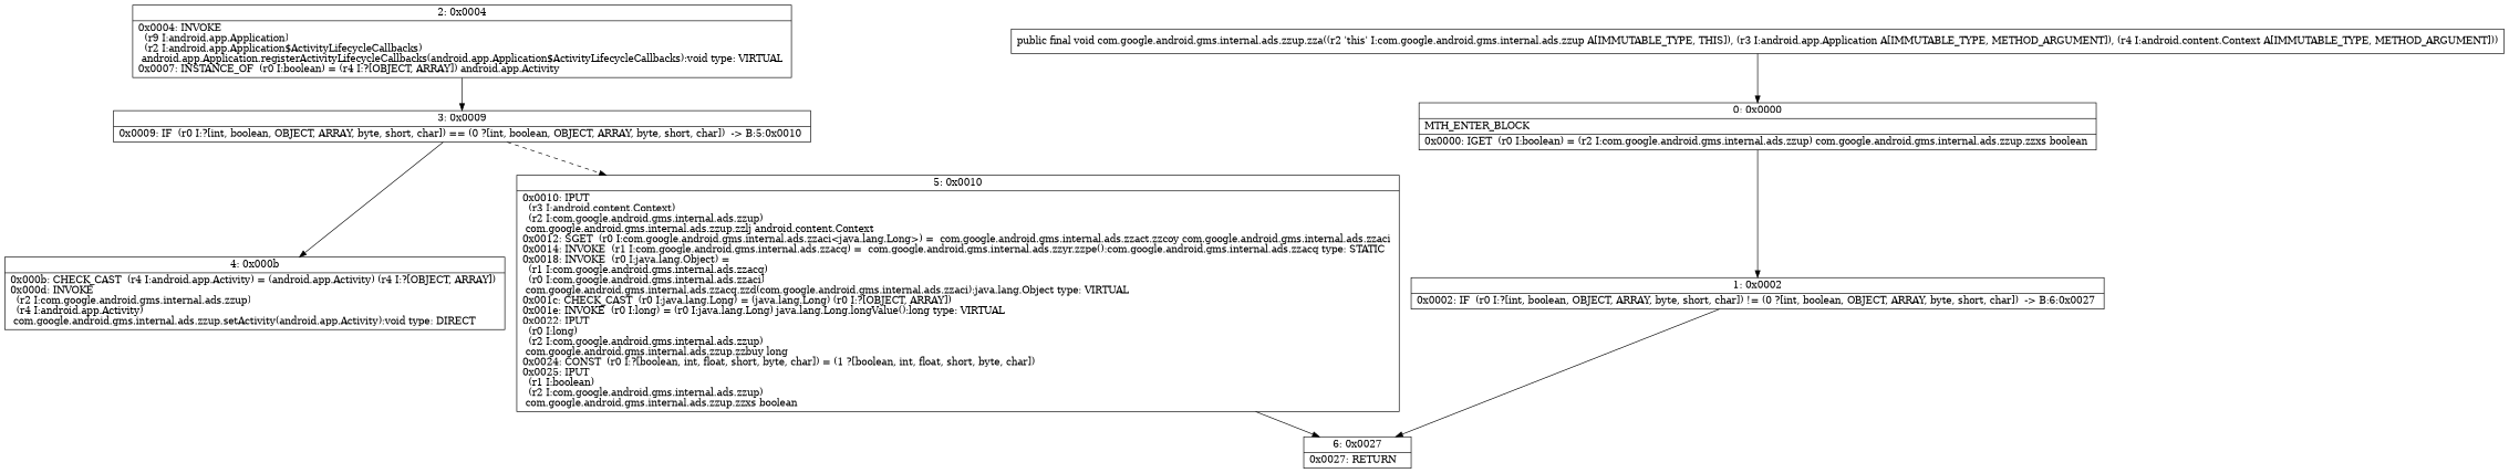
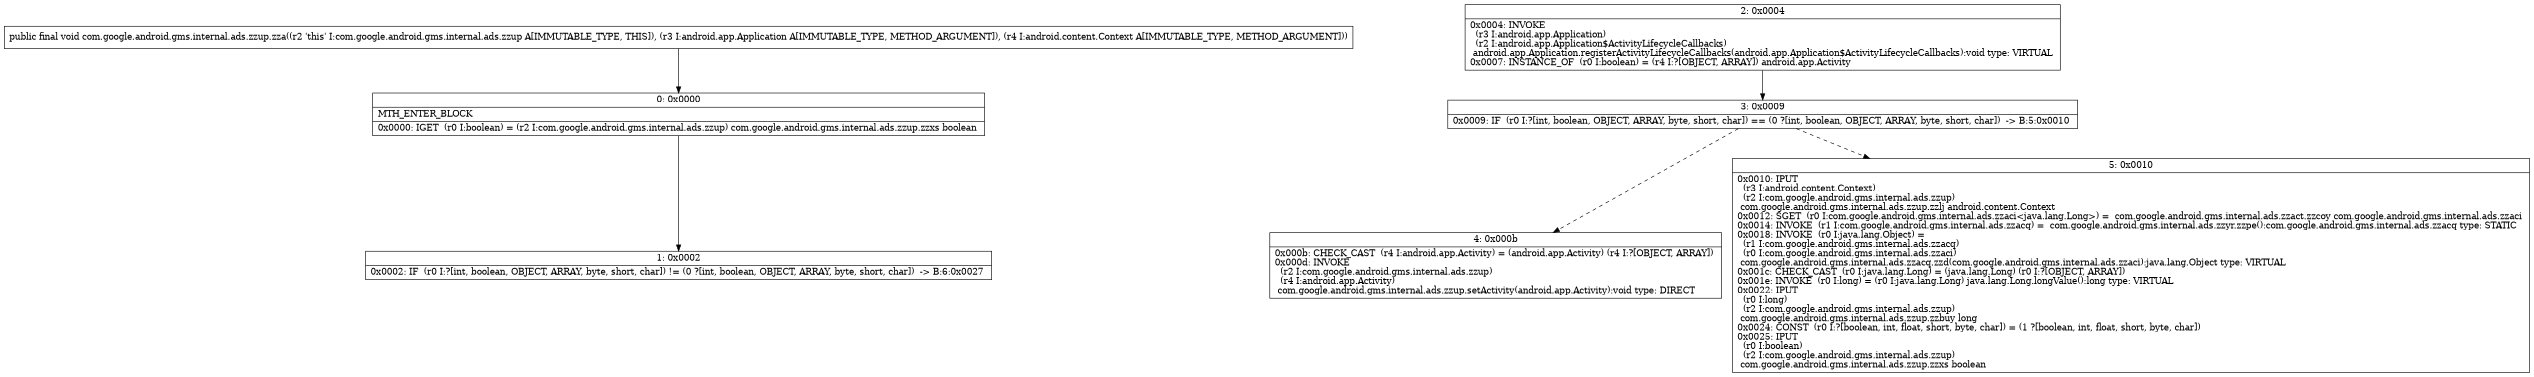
  digraph {
    node [shape=record]
    n1 [label="{0\:\ 0x0000|MTH_ENTER_BLOCK\l|0x0000: IGET  (r0 I:boolean) = (r2 I:com.google.android.gms.internal.ads.zzup) com.google.android.gms.internal.ads.zzup.zzxs boolean \l}"]
    n2 [label="{1\:\ 0x0002|0x0002: IF  (r0 I:?[int, boolean, OBJECT, ARRAY, byte, short, char]) != (0 ?[int, boolean, OBJECT, ARRAY, byte, short, char])  \-\> B:6:0x0027 \l}"]
-   n3 [label="{6\:\ 0x0027|0x0027: RETURN   \l}"]
-   n4 [label="{2\:\ 0x0004|0x0004: INVOKE  \l  (r9 I:android.app.Application)\l  (r2 I:android.app.Application$ActivityLifecycleCallbacks)\l android.app.Application.registerActivityLifecycleCallbacks(android.app.Application$ActivityLifecycleCallbacks):void type: VIRTUAL \l0x0007: INSTANCE_OF  (r0 I:boolean) = (r4 I:?[OBJECT, ARRAY]) android.app.Activity \l}"]
+   n4 [label="{2\:\ 0x0004|0x0004: INVOKE  \l  (r3 I:android.app.Application)\l  (r2 I:android.app.Application$ActivityLifecycleCallbacks)\l android.app.Application.registerActivityLifecycleCallbacks(android.app.Application$ActivityLifecycleCallbacks):void type: VIRTUAL \l0x0007: INSTANCE_OF  (r0 I:boolean) = (r4 I:?[OBJECT, ARRAY]) android.app.Activity \l}"]
    n5 [label="{3\:\ 0x0009|0x0009: IF  (r0 I:?[int, boolean, OBJECT, ARRAY, byte, short, char]) == (0 ?[int, boolean, OBJECT, ARRAY, byte, short, char])  \-\> B:5:0x0010 \l}"]
    n6 [label="{4\:\ 0x000b|0x000b: CHECK_CAST  (r4 I:android.app.Activity) = (android.app.Activity) (r4 I:?[OBJECT, ARRAY]) \l0x000d: INVOKE  \l  (r2 I:com.google.android.gms.internal.ads.zzup)\l  (r4 I:android.app.Activity)\l com.google.android.gms.internal.ads.zzup.setActivity(android.app.Activity):void type: DIRECT \l}"]
-   n7 [label="{5\:\ 0x0010|0x0010: IPUT  \l  (r3 I:android.content.Context)\l  (r2 I:com.google.android.gms.internal.ads.zzup)\l com.google.android.gms.internal.ads.zzup.zzlj android.content.Context \l0x0012: SGET  (r0 I:com.google.android.gms.internal.ads.zzaci\<java.lang.Long\>) =  com.google.android.gms.internal.ads.zzact.zzcoy com.google.android.gms.internal.ads.zzaci \l0x0014: INVOKE  (r1 I:com.google.android.gms.internal.ads.zzacq) =  com.google.android.gms.internal.ads.zzyr.zzpe():com.google.android.gms.internal.ads.zzacq type: STATIC \l0x0018: INVOKE  (r0 I:java.lang.Object) = \l  (r1 I:com.google.android.gms.internal.ads.zzacq)\l  (r0 I:com.google.android.gms.internal.ads.zzaci)\l com.google.android.gms.internal.ads.zzacq.zzd(com.google.android.gms.internal.ads.zzaci):java.lang.Object type: VIRTUAL \l0x001c: CHECK_CAST  (r0 I:java.lang.Long) = (java.lang.Long) (r0 I:?[OBJECT, ARRAY]) \l0x001e: INVOKE  (r0 I:long) = (r0 I:java.lang.Long) java.lang.Long.longValue():long type: VIRTUAL \l0x0022: IPUT  \l  (r0 I:long)\l  (r2 I:com.google.android.gms.internal.ads.zzup)\l com.google.android.gms.internal.ads.zzup.zzbuy long \l0x0024: CONST  (r0 I:?[boolean, int, float, short, byte, char]) = (1 ?[boolean, int, float, short, byte, char]) \l0x0025: IPUT  \l  (r1 I:boolean)\l  (r2 I:com.google.android.gms.internal.ads.zzup)\l com.google.android.gms.internal.ads.zzup.zzxs boolean \l}"]
+   n7 [label="{5\:\ 0x0010|0x0010: IPUT  \l  (r3 I:android.content.Context)\l  (r2 I:com.google.android.gms.internal.ads.zzup)\l com.google.android.gms.internal.ads.zzup.zzlj android.content.Context \l0x0012: SGET  (r0 I:com.google.android.gms.internal.ads.zzaci\<java.lang.Long\>) =  com.google.android.gms.internal.ads.zzact.zzcoy com.google.android.gms.internal.ads.zzaci \l0x0014: INVOKE  (r1 I:com.google.android.gms.internal.ads.zzacq) =  com.google.android.gms.internal.ads.zzyr.zzpe():com.google.android.gms.internal.ads.zzacq type: STATIC \l0x0018: INVOKE  (r0 I:java.lang.Object) = \l  (r1 I:com.google.android.gms.internal.ads.zzacq)\l  (r0 I:com.google.android.gms.internal.ads.zzaci)\l com.google.android.gms.internal.ads.zzacq.zzd(com.google.android.gms.internal.ads.zzaci):java.lang.Object type: VIRTUAL \l0x001c: CHECK_CAST  (r0 I:java.lang.Long) = (java.lang.Long) (r0 I:?[OBJECT, ARRAY]) \l0x001e: INVOKE  (r0 I:long) = (r0 I:java.lang.Long) java.lang.Long.longValue():long type: VIRTUAL \l0x0022: IPUT  \l  (r0 I:long)\l  (r2 I:com.google.android.gms.internal.ads.zzup)\l com.google.android.gms.internal.ads.zzup.zzbuy long \l0x0024: CONST  (r0 I:?[boolean, int, float, short, byte, char]) = (1 ?[boolean, int, float, short, byte, char]) \l0x0025: IPUT  \l  (r0 I:boolean)\l  (r2 I:com.google.android.gms.internal.ads.zzup)\l com.google.android.gms.internal.ads.zzup.zzxs boolean \l}"]
    n8 [label="{public final void com.google.android.gms.internal.ads.zzup.zza((r2 'this' I:com.google.android.gms.internal.ads.zzup A[IMMUTABLE_TYPE, THIS]), (r3 I:android.app.Application A[IMMUTABLE_TYPE, METHOD_ARGUMENT]), (r4 I:android.content.Context A[IMMUTABLE_TYPE, METHOD_ARGUMENT])) }"]
    n1 -> n2
-   n2 -> n3
    n4 -> n5
-   n5 -> n6 [style=solid]
+   n5 -> n6 [style=dashed]
    n5 -> n7 [style=dashed]
-   n7 -> n3
    n8 -> n1
  }
